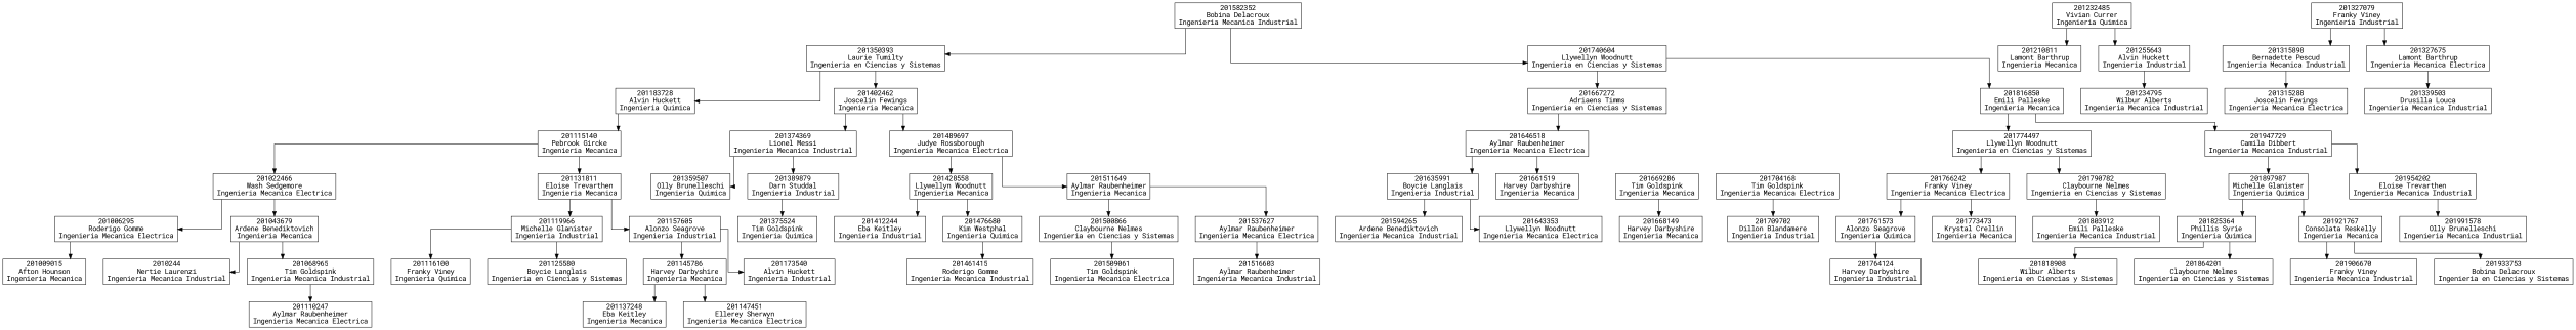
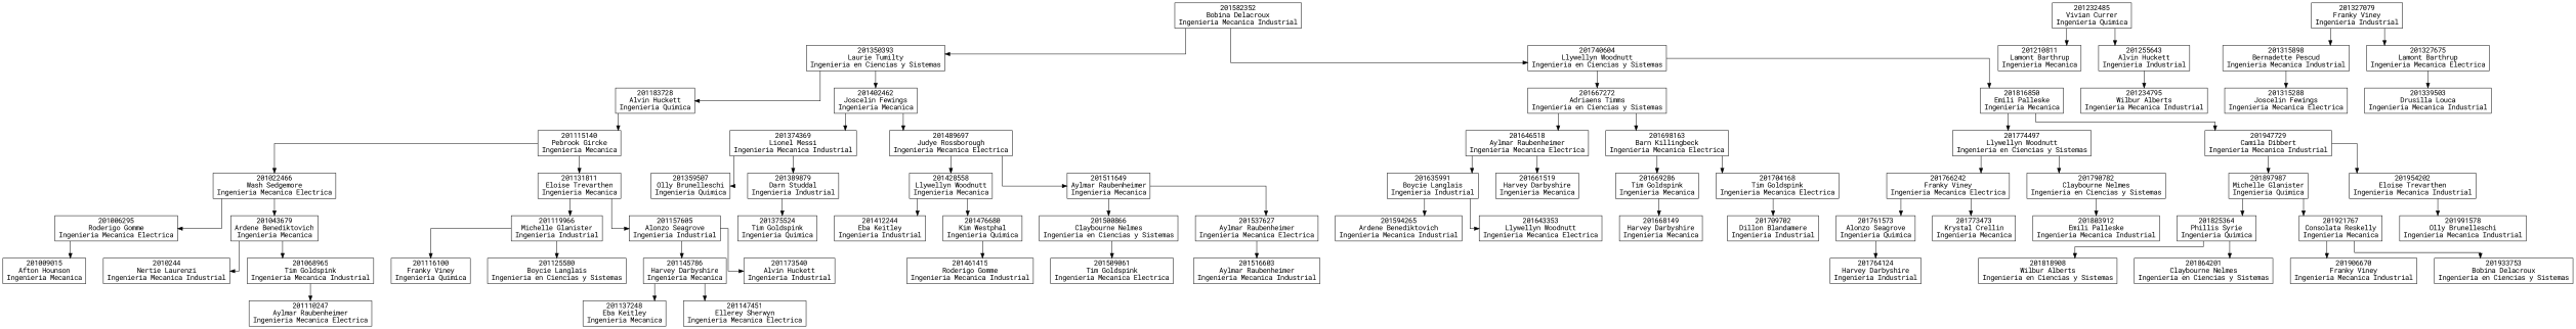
  digraph {
    fontname="Roboto Mono"
    nodesep=0.5
    splines=ortho
    node [fontname="Roboto Mono" shape=box]
    edge [fontname="Roboto Mono"]
    n1 [label="201582352\nBobina Delacroux\nIngenieria Mecanica Industrial"]
    n2 [label="201350393\nLaurie Tumilty\nIngenieria en Ciencias y Sistemas"]
    n3 [label="201740604\nLlywellyn Woodnutt\nIngenieria en Ciencias y Sistemas"]
    n4 [label="201183728\nAlvin Huckett\nIngenieria Quimica"]
    n5 [label="201402462\nJoscelin Fewings\nIngenieria Mecanica"]
    n6 [label="201667272\nAdriaens Timms\nIngenieria en Ciencias y Sistemas"]
    n7 [label="201816850\nEmili Palleske\nIngenieria Mecanica"]
    n8 [label="201115140\nPebrook Gircke\nIngenieria Mecanica"]
    n9 [label="201374369\nLionel Messi\nIngenieria Mecanica Industrial"]
    n10 [label="201489697\nJudye Rossborough\nIngenieria Mecanica Electrica"]
    n11 [label="201022466\nWash Sedgemore\nIngenieria Mecanica Electrica"]
    n12 [label="201131811\nEloise Trevarthen\nIngenieria Mecanica"]
    n13 [label="201006295\nRoderigo Gomme\nIngenieria Mecanica Electrica"]
    n14 [label="201043679\nArdene Benediktovich\nIngenieria Mecanica"]
    n15 [label="201119966\nMichelle Glanister\nIngenieria Industrial"]
    n16 [label="201157605\nAlonzo Seagrove\nIngenieria Industrial"]
    n17 [label="201009015\nAfton Hounson\nIngenieria Mecanica"]
    n18 [label="2010244\nNertie Laurenzi\nIngenieria Mecanica Industrial"]
    n19 [label="201068965\nTim Goldspink\nIngenieria Mecanica Industrial"]
    n20 [label="201110247\nAylmar Raubenheimer\nIngenieria Mecanica Electrica"]
    n21 [label="201116100\nFranky Viney\nIngenieria Quimica"]
    n22 [label="201125580\nBoycie Langlais\nIngenieria en Ciencias y Sistemas"]
    n23 [label="201145786\nHarvey Darbyshire\nIngenieria Mecanica"]
    n24 [label="201173540\nAlvin Huckett\nIngenieria Industrial"]
    n25 [label="201137248\nEba Keitley\nIngenieria Mecanica"]
    n26 [label="201147451\nEllerey Sherwyn\nIngenieria Mecanica Electrica"]
    n27 [label="201232485\nVivian Currer\nIngenieria Quimica"]
    n28 [label="201210811\nLamont Barthrup\nIngenieria Mecanica"]
    n29 [label="201255643\nAlvin Huckett\nIngenieria Industrial"]
    n30 [label="201327079\nFranky Viney\nIngenieria Industrial"]
    n31 [label="201315898\nBernadette Pescud\nIngenieria Mecanica Industrial"]
    n32 [label="201327675\nLamont Barthrup\nIngenieria Mecanica Electrica"]
    n33 [label="201234795\nWilbur Alberts\nIngenieria Mecanica Industrial"]
    n34 [label="201315288\nJoscelin Fewings\nIngenieria Mecanica Electrica"]
    n35 [label="201339503\nDrusilla Louca\nIngenieria Mecanica Industrial"]
    n36 [label="201359507\nOlly Brunelleschi\nIngenieria Quimica"]
    n37 [label="201389879\nDarn Studdal\nIngenieria Industrial"]
    n38 [label="201428558\nLlywellyn Woodnutt\nIngenieria Mecanica"]
    n39 [label="201511649\nAylmar Raubenheimer\nIngenieria Mecanica"]
    n40 [label="201375524\nTim Goldspink\nIngenieria Quimica"]
    n41 [label="201412244\nEba Keitley\nIngenieria Industrial"]
    n42 [label="201476680\nKim Westphal\nIngenieria Quimica"]
    n43 [label="201500866\nClaybourne Nelmes\nIngenieria en Ciencias y Sistemas"]
    n44 [label="201537627\nAylmar Raubenheimer\nIngenieria Mecanica Electrica"]
    n45 [label="201461415\nRoderigo Gomme\nIngenieria Mecanica Industrial"]
    n46 [label="201509061\nTim Goldspink\nIngenieria Mecanica Electrica"]
    n47 [label="201516603\nAylmar Raubenheimer\nIngenieria Mecanica Industrial"]
    n48 [label="201646518\nAylmar Raubenheimer\nIngenieria Mecanica Electrica"]
+   n49 [label="201698163\nBarn Killingbeck\nIngenieria Mecanica Electrica"]
    n50 [label="201774497\nLlywellyn Woodnutt\nIngenieria en Ciencias y Sistemas"]
    n51 [label="201947729\nCamila Dibbert\nIngenieria Mecanica Industrial"]
    n52 [label="201635991\nBoycie Langlais\nIngenieria Industrial"]
    n53 [label="201661519\nHarvey Darbyshire\nIngenieria Mecanica"]
    n54 [label="201669286\nTim Goldspink\nIngenieria Mecanica"]
    n55 [label="201704168\nTim Goldspink\nIngenieria Mecanica Electrica"]
    n56 [label="201594265\nArdene Benediktovich\nIngenieria Mecanica Industrial"]
    n57 [label="201643353\nLlywellyn Woodnutt\nIngenieria Mecanica Electrica"]
    n58 [label="201668149\nHarvey Darbyshire\nIngenieria Mecanica"]
    n59 [label="201709702\nDillon Blandamere\nIngenieria Industrial"]
    n60 [label="201766242\nFranky Viney\nIngenieria Mecanica Electrica"]
    n61 [label="201790782\nClaybourne Nelmes\nIngenieria en Ciencias y Sistemas"]
    n62 [label="201897987\nMichelle Glanister\nIngenieria Quimica"]
    n63 [label="201954202\nEloise Trevarthen\nIngenieria Mecanica Industrial"]
    n64 [label="201761573\nAlonzo Seagrove\nIngenieria Quimica"]
    n65 [label="201773473\nKrystal Crellin\nIngenieria Mecanica"]
    n66 [label="201803912\nEmili Palleske\nIngenieria Mecanica Industrial"]
    n67 [label="201764124\nHarvey Darbyshire\nIngenieria Industrial"]
    n68 [label="201825364\nPhillis Syrie\nIngenieria Quimica"]
    n69 [label="201921767\nConsolata Reskelly\nIngenieria Mecanica"]
    n70 [label="201991578\nOlly Brunelleschi\nIngenieria Mecanica Industrial"]
    n71 [label="201818908\nWilbur Alberts\nIngenieria en Ciencias y Sistemas"]
    n72 [label="201864201\nClaybourne Nelmes\nIngenieria en Ciencias y Sistemas"]
    n73 [label="201906670\nFranky Viney\nIngenieria Mecanica Industrial"]
    n74 [label="201933753\nBobina Delacroux\nIngenieria en Ciencias y Sistemas"]
    n1 -> n2
    n1 -> n3
    n2 -> n4
    n2 -> n5
    n3 -> n6
    n3 -> n7
    n4 -> n8
    n5 -> n9
    n5 -> n10
    n6 -> n48
+   n6 -> n49
    n7 -> n50
    n7 -> n51
    n8 -> n11
    n8 -> n12
    n9 -> n36
    n9 -> n37
    n10 -> n38
    n10 -> n39
    n11 -> n13
    n11 -> n14
    n12 -> n15
    n12 -> n16
    n13 -> n17
    n14 -> n18
    n14 -> n19
    n15 -> n21
    n15 -> n22
    n16 -> n23
    n16 -> n24
    n19 -> n20
    n23 -> n25
    n23 -> n26
    n27 -> n28
    n27 -> n29
    n29 -> n33
    n30 -> n31
    n30 -> n32
    n31 -> n34
    n32 -> n35
    n37 -> n40
    n38 -> n41
    n38 -> n42
    n39 -> n43
    n39 -> n44
    n42 -> n45
    n43 -> n46
    n44 -> n47
    n48 -> n52
    n48 -> n53
+   n49 -> n54
+   n49 -> n55
    n50 -> n60
    n50 -> n61
    n51 -> n62
    n51 -> n63
    n52 -> n56
    n52 -> n57
    n54 -> n58
    n55 -> n59
    n60 -> n64
    n60 -> n65
    n61 -> n66
    n62 -> n68
    n62 -> n69
    n63 -> n70
    n64 -> n67
    n68 -> n71
    n68 -> n72
    n69 -> n73
    n69 -> n74
  }
